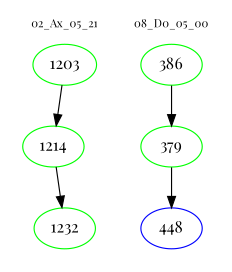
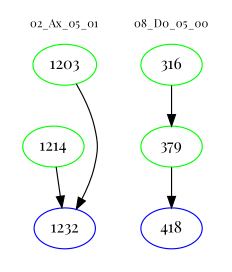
  digraph {
    fontname="Playfair Display"
    node [color=green fontname="Playfair Display"]
    edge [color=black fontname="Playfair Display"]
    n1 [label=1203]
    n2 [label=1214]
-   n3 [label=1232]
-   n4 [label=386]
+   n3 [color=blue label=1232]
+   n4 [label=316]
    n5 [label=379]
-   n6 [color=blue label=448]
+   n6 [color=blue label=418]
    subgraph cluster_1 {
      color=white
      fontsize=10
-     label="02_Ax_05_21"
+     label="02_Ax_05_01"
      n1
      n2
      n3
    }
    subgraph cluster_2 {
      color=white
      fontsize=10
      label="08_D0_05_00"
      n4
      n5
      n6
    }
-   n1 -> n2
+   n1 -> n3
    n2 -> n3
    n4 -> n5
    n5 -> n6
  }
